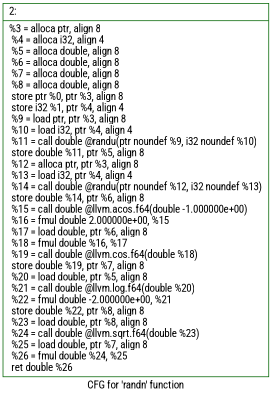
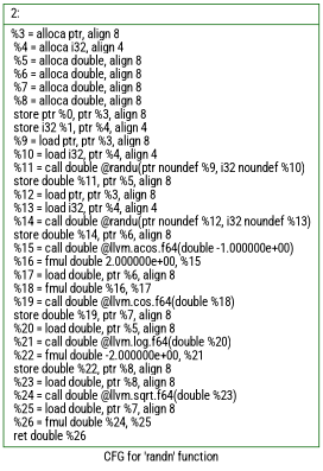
  digraph {
    label="CFG for 'randn' function"
    fontname="Roboto Condensed"
-   n1 [color=darkgreen fillcolor=white fontname="Roboto Condensed" label="{2:\l|  %3 = alloca ptr, align 8\l  %4 = alloca i32, align 4\l  %5 = alloca double, align 8\l  %6 = alloca double, align 8\l  %7 = alloca double, align 8\l  %8 = alloca double, align 8\l  store ptr %0, ptr %3, align 8\l  store i32 %1, ptr %4, align 4\l  %9 = load ptr, ptr %3, align 8\l  %10 = load i32, ptr %4, align 4\l  %11 = call double @randu(ptr noundef %9, i32 noundef %10)\l  store double %11, ptr %5, align 8\l  %12 = alloca ptr, ptr %3, align 8\l  %13 = load i32, ptr %4, align 4\l  %14 = call double @randu(ptr noundef %12, i32 noundef %13)\l  store double %14, ptr %6, align 8\l  %15 = call double @llvm.acos.f64(double -1.000000e+00)\l  %16 = fmul double 2.000000e+00, %15\l  %17 = load double, ptr %6, align 8\l  %18 = fmul double %16, %17\l  %19 = call double @llvm.cos.f64(double %18)\l  store double %19, ptr %7, align 8\l  %20 = load double, ptr %5, align 8\l  %21 = call double @llvm.log.f64(double %20)\l  %22 = fmul double -2.000000e+00, %21\l  store double %22, ptr %8, align 8\l  %23 = load double, ptr %8, align 8\l  %24 = call double @llvm.sqrt.f64(double %23)\l  %25 = load double, ptr %7, align 8\l  %26 = fmul double %24, %25\l  ret double %26\l}" shape=record style=filled]
+   n1 [color=darkgreen fillcolor=white fontname="Roboto Condensed" label="{2:\l|  %3 = alloca ptr, align 8\l  %4 = alloca i32, align 4\l  %5 = alloca double, align 8\l  %6 = alloca double, align 8\l  %7 = alloca double, align 8\l  %8 = alloca double, align 8\l  store ptr %0, ptr %3, align 8\l  store i32 %1, ptr %4, align 4\l  %9 = load ptr, ptr %3, align 8\l  %10 = load i32, ptr %4, align 4\l  %11 = call double @randu(ptr noundef %9, i32 noundef %10)\l  store double %11, ptr %5, align 8\l  %12 = load ptr, ptr %3, align 8\l  %13 = load i32, ptr %4, align 4\l  %14 = call double @randu(ptr noundef %12, i32 noundef %13)\l  store double %14, ptr %6, align 8\l  %15 = call double @llvm.acos.f64(double -1.000000e+00)\l  %16 = fmul double 2.000000e+00, %15\l  %17 = load double, ptr %6, align 8\l  %18 = fmul double %16, %17\l  %19 = call double @llvm.cos.f64(double %18)\l  store double %19, ptr %7, align 8\l  %20 = load double, ptr %5, align 8\l  %21 = call double @llvm.log.f64(double %20)\l  %22 = fmul double -2.000000e+00, %21\l  store double %22, ptr %8, align 8\l  %23 = load double, ptr %8, align 8\l  %24 = call double @llvm.sqrt.f64(double %23)\l  %25 = load double, ptr %7, align 8\l  %26 = fmul double %24, %25\l  ret double %26\l}" shape=record style=filled]
  }
